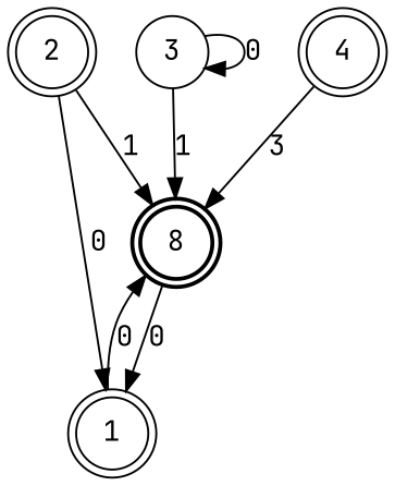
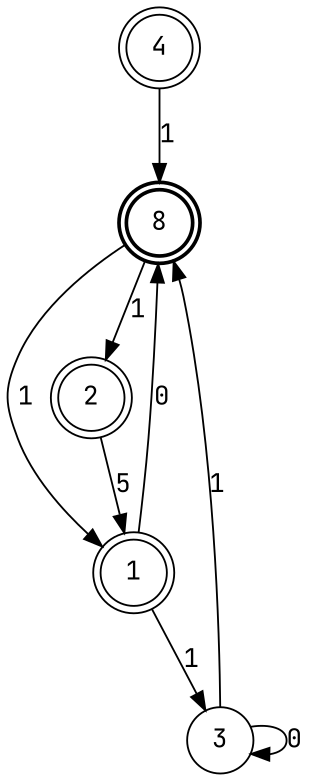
  digraph {
    fontname="JetBrains Mono"
    node [fontname="JetBrains Mono" peripheries=2 shape=circle]
    edge [fontname="JetBrains Mono"]
    n1 [label=8 style=bold]
    1
    2
    3 [peripheries=""]
    4
-   n1 -> 1 [label=0]
-   2 -> n1 [label=1]
+   n1 -> 1 [label=1]
+   n1 -> 2 [label=1]
    1 -> n1 [label=0]
-   2 -> 1 [label=0]
+   1 -> 3 [label=1]
+   2 -> 1 [label=5]
    3 -> n1 [label=1]
    3 -> 3 [label=0]
-   4 -> n1 [label=3]
+   4 -> n1 [label=1]
  }
